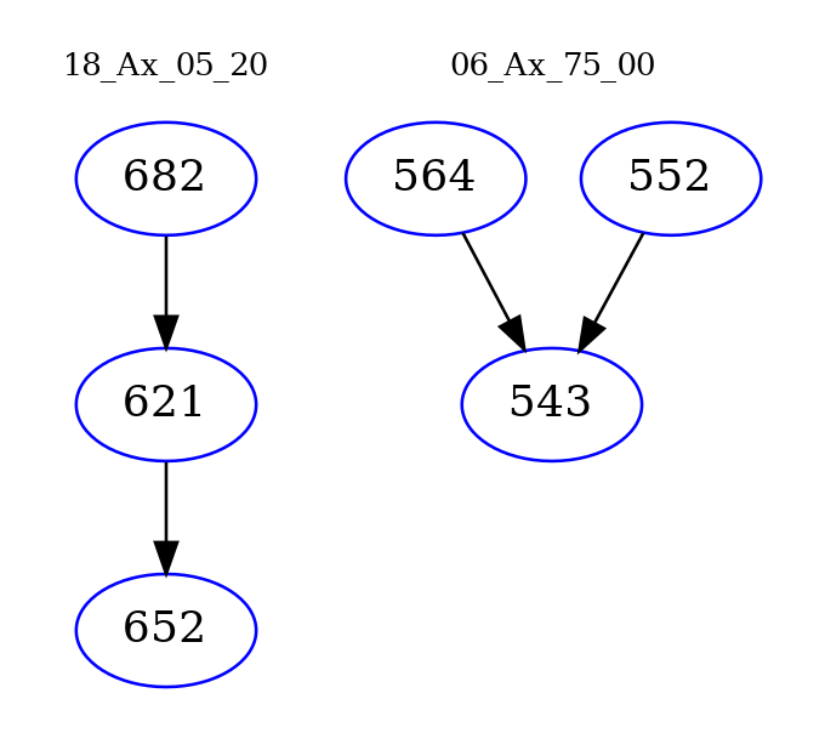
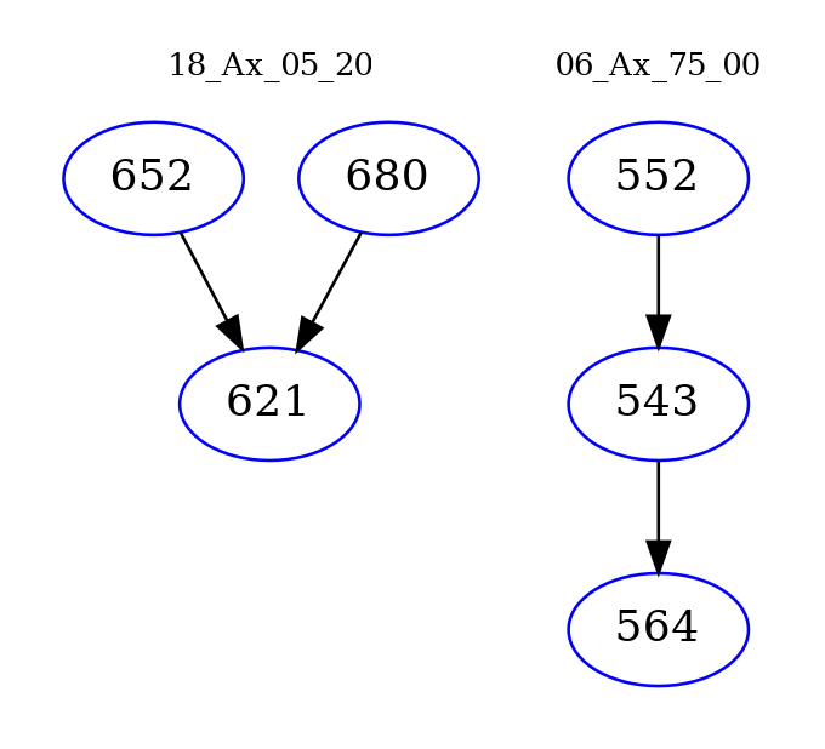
  digraph {
    node [color=blue]
    edge [color=black]
-   n1 [label=682]
+   n1 [label=680]
    n2 [label=621]
    n3 [label=652]
    n4 [label=552]
    n5 [label=543]
    n6 [label=564]
    subgraph cluster_1 {
      color=white
      fontsize=10
      label="18_Ax_05_20"
      n1
      n2
      n3
    }
    subgraph cluster_2 {
      color=white
      fontsize=10
      label="06_Ax_75_00"
      n4
      n5
      n6
    }
    n1 -> n2
-   n2 -> n3
+   n3 -> n2
    n4 -> n5
-   n6 -> n5
+   n5 -> n6
  }
